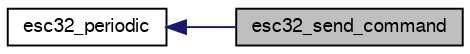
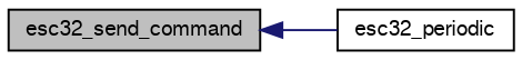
  digraph {
    rankdir=LR
    node [color=black fontname=FreeSans fontsize=10 shape=record style=filled]
    n1 [fillcolor=grey75 fontcolor=black height=0.2 label=esc32_send_command width=0.4]
    n2 [fillcolor=white height=0.2 label=esc32_periodic width=0.4]
-   n2 -> n1 [color=midnightblue dir=back fontname=FreeSans fontsize=10 labelfontname=FreeSans labelfontsize=10 style=solid]
+   n1 -> n2 [color=midnightblue dir=back fontname=FreeSans fontsize=10 labelfontname=FreeSans labelfontsize=10 style=solid]
  }
